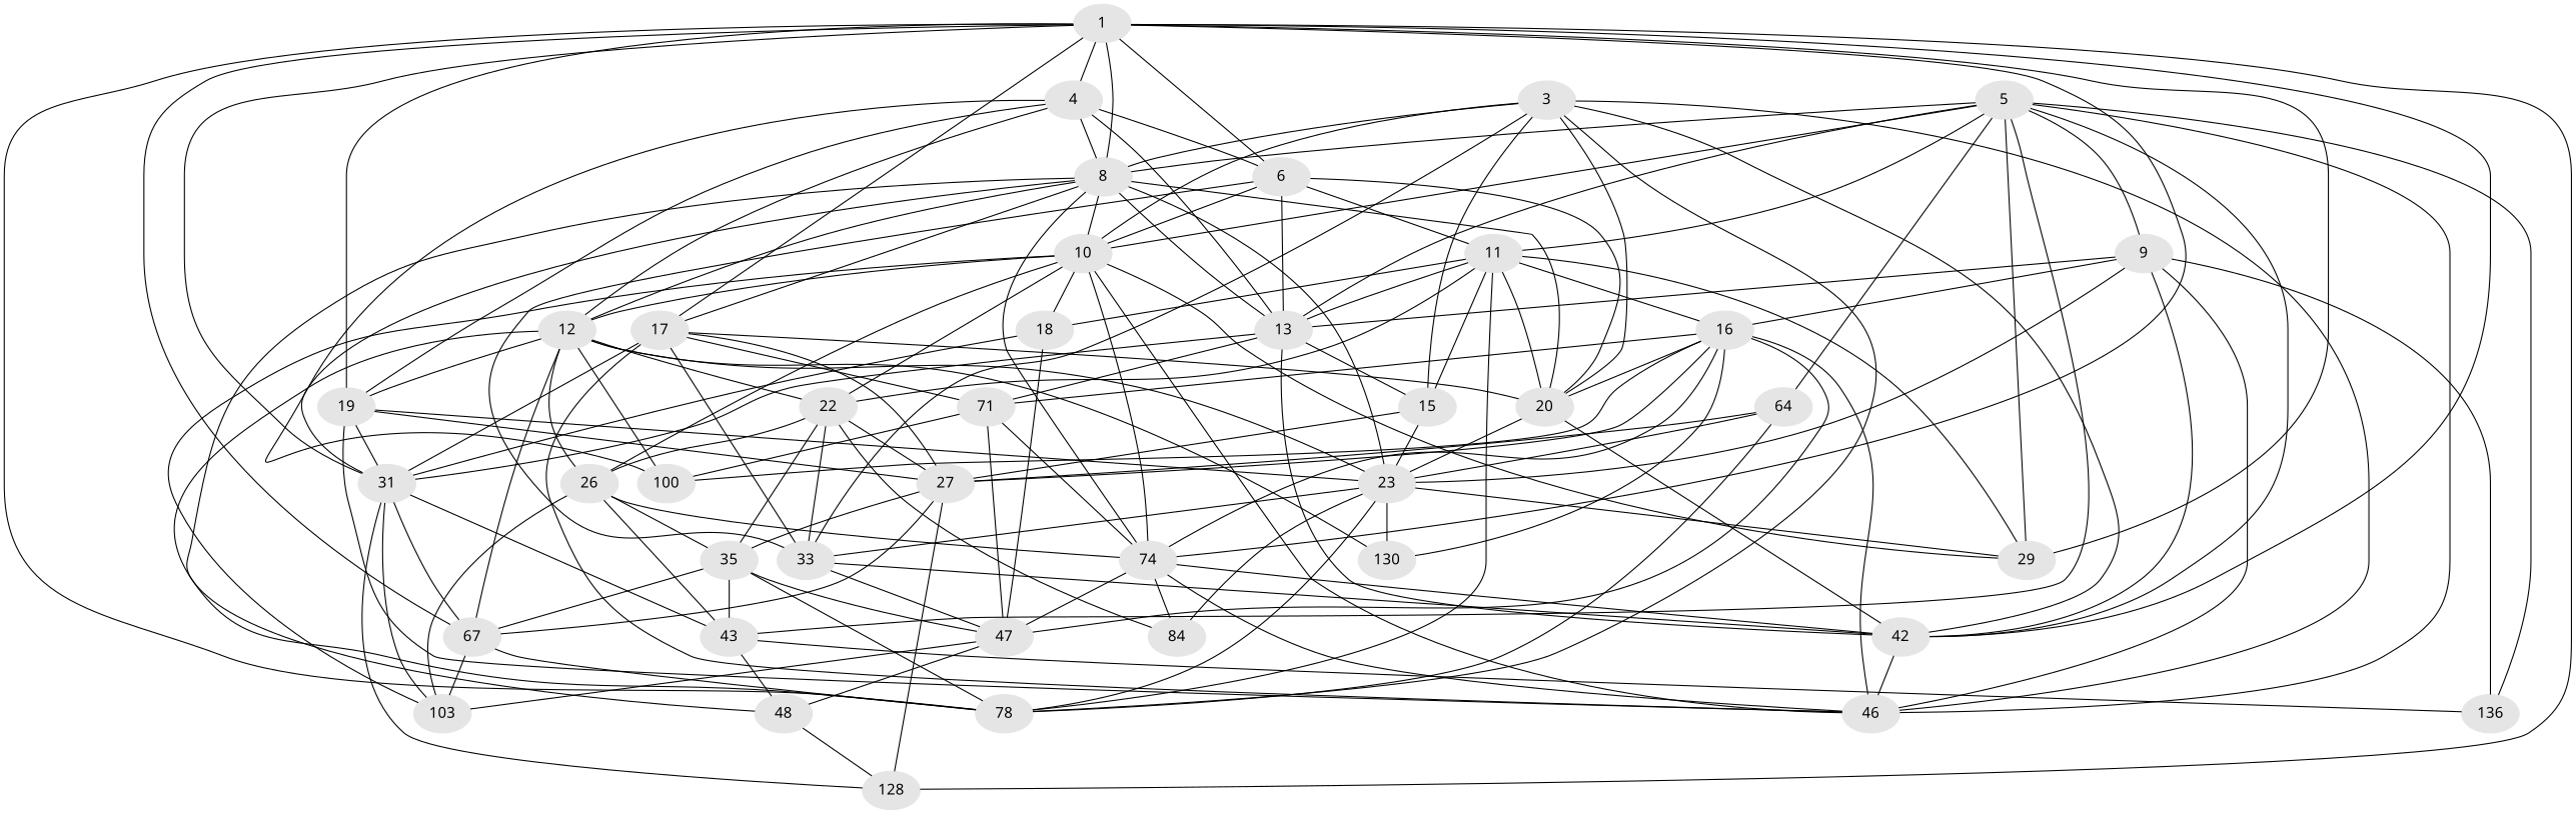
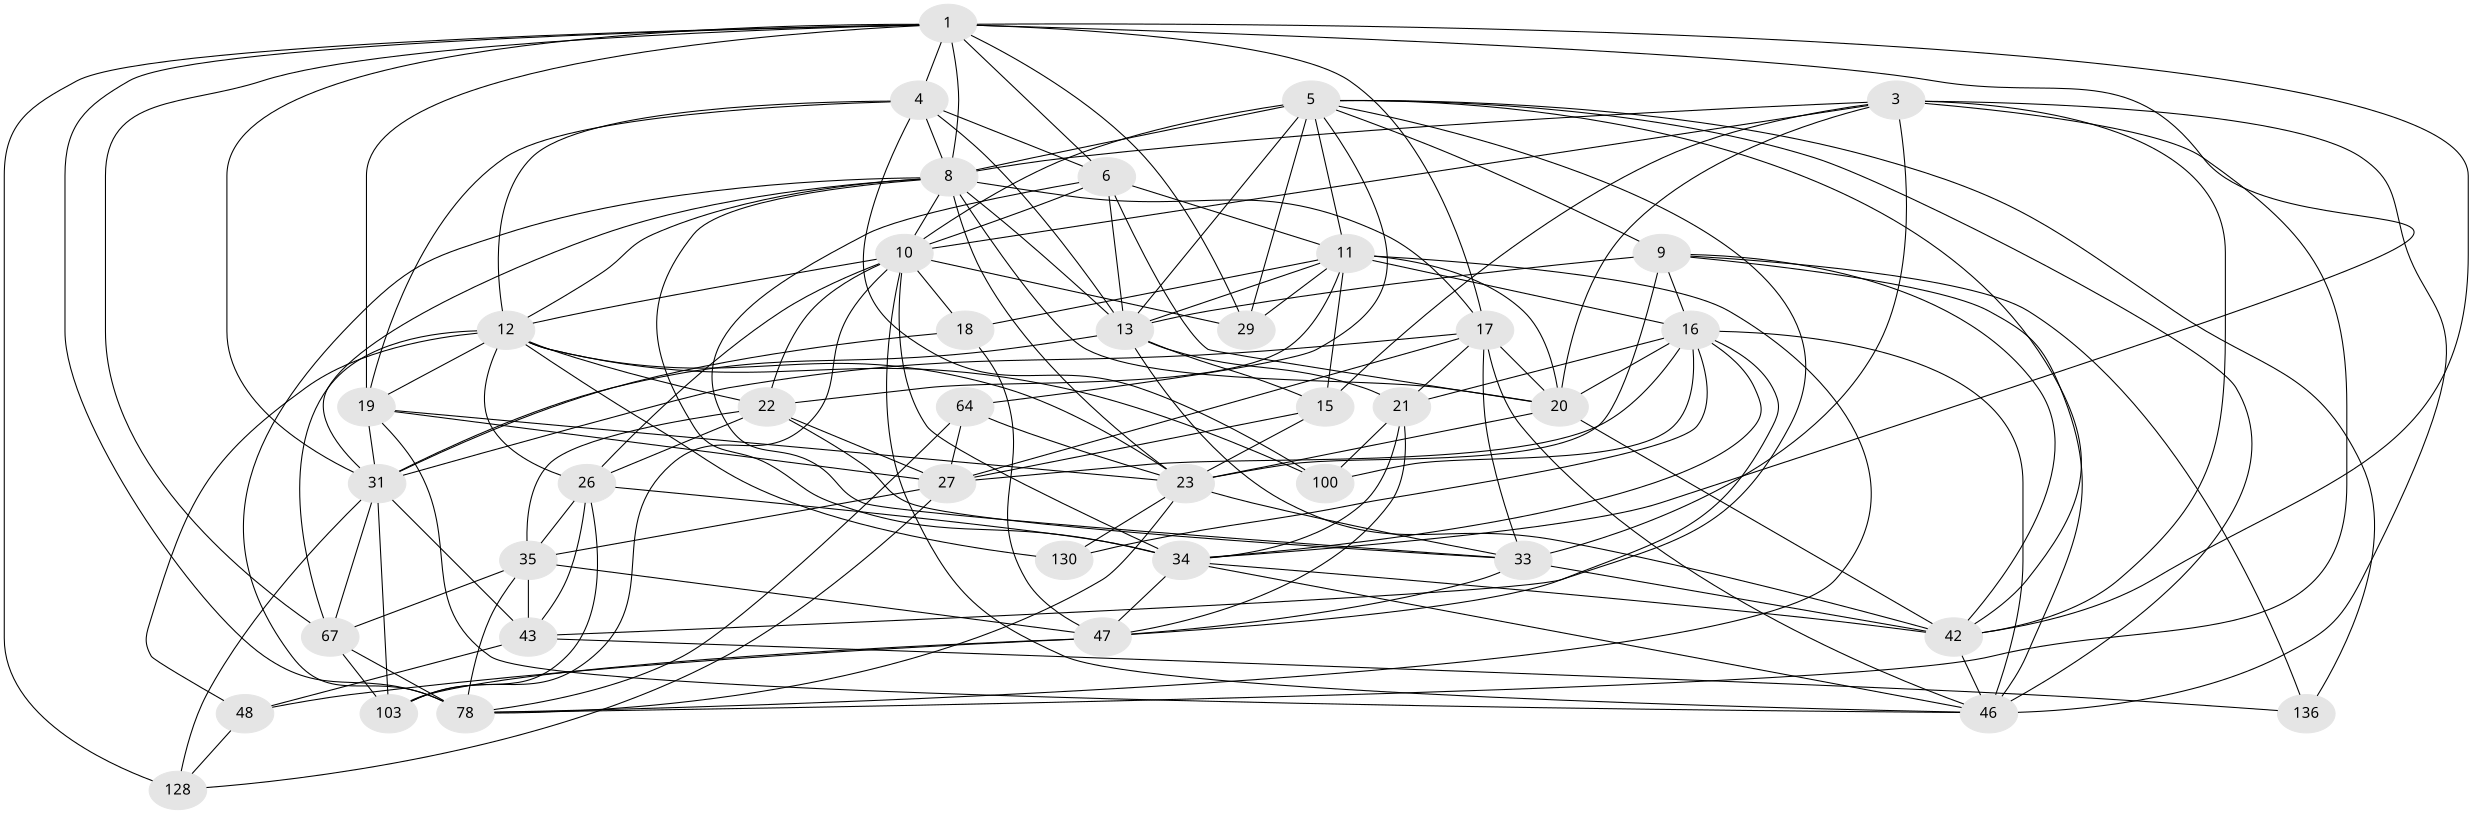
  graph {
    fontname="Noto Sans"
    node [color=gray90 fontname="Noto Sans" style=filled]
    edge [fontname="Noto Sans"]
    1 [super="+57+90+87"]
    4 [super="+65+81"]
    6 [super="+89+135"]
    8 [super="+60+44"]
    17 [super="+138+25"]
    19 [super="+114"]
    29 [super="+117+63"]
    31 [super="+137+68+74"]
-   34 [super="+70+93+71" label=74]
+   34 [super="+70+93+71"]
    42 [super="+56+80+112"]
    67 [super="+119+72+69"]
    78 [super="+141+125"]
    128
    12 [super="+82+36"]
    13 [super="+86+113"]
    100
    10 [super="+32+59+122"]
    20 [super="+53"]
    33 [super="+45"]
    11 [super="+38+120+37"]
    23 [super="+75+66+88+64"]
    46 [super="+94+133"]
-   21 [super="+102" label=71]
+   21 [super="+102"]
    27 [super="+92+107+41"]
    43 [super="+91"]
    103 [super="+139"]
    47 [super="+131+106"]
-   84
    18
    22 [super="+49+83"]
    26 [super="+110+99"]
    48
    130
    3 [super="+7"]
    15 [super="+24"]
    5 [super="+40+30+97"]
    9 [super="+50"]
    n38 [label=64]
    136
    16 [super="+52+51"]
    35 [super="+96+58+76"]
    1 -- 4
    1 -- 6
    1 -- 8
    1 -- 17
    1 -- 19 [weight=2]
    1 -- 29 [weight=2]
    1 -- 31
    1 -- 34
    1 -- 42
    1 -- 67
    1 -- 78
    1 -- 128
    4 -- 6
    4 -- 8
    4 -- 19
    4 -- 12
    4 -- 13 [weight=2]
    4 -- 100
    6 -- 13 [weight=2]
    6 -- 10
    6 -- 20
    6 -- 33
    6 -- 11
    8 -- 17
    8 -- 31
    8 -- 34
    8 -- 78
    8 -- 12
    8 -- 13
    8 -- 10
    8 -- 20
    8 -- 23
    17 -- 31
    17 -- 20
    17 -- 33
    17 -- 46
    17 -- 21
    17 -- 27
    19 -- 31
    19 -- 23
    19 -- 46
    19 -- 27 [weight=3]
    31 -- 67
    31 -- 128
    31 -- 43
    31 -- 103
    34 -- 42
    34 -- 46
    34 -- 47
-   34 -- 84
    42 -- 46
    67 -- 78
    67 -- 103 [weight=2]
    12 -- 19
    12 -- 67 [weight=2]
    12 -- 100
    12 -- 23
    12 -- 22
    12 -- 26
    12 -- 48
    12 -- 130 [weight=2]
    13 -- 31
    13 -- 42
    13 -- 21
    13 -- 15
    10 -- 29
    10 -- 34 [weight=2]
    10 -- 12
    10 -- 46
    10 -- 103
    10 -- 18
    10 -- 22
    10 -- 26
    20 -- 42
    20 -- 23
    33 -- 42 [weight=2]
    33 -- 47
    11 -- 29
    11 -- 78
    11 -- 13
    11 -- 20
    11 -- 18
    11 -- 22
    11 -- 15
    11 -- 16
-   23 -- 29
    23 -- 78
    23 -- 33
-   23 -- 84 [weight=2]
    23 -- 130
    21 -- 34
    21 -- 100
    21 -- 47
-   27 -- 67
    27 -- 128
    27 -- 35
    43 -- 48
    43 -- 136
    47 -- 103
    47 -- 48
    18 -- 31
    18 -- 47
    22 -- 33
    22 -- 27
-   22 -- 84
    22 -- 26
    22 -- 35
    26 -- 34 [weight=2]
    26 -- 43
    26 -- 103
    26 -- 35
    48 -- 128
    3 -- 8
    3 -- 42
    3 -- 78
    3 -- 10
    3 -- 20
    3 -- 33
    3 -- 46
    3 -- 15
    15 -- 23
    15 -- 27 [weight=2]
    5 -- 8 [weight=2]
    5 -- 29 [weight=3]
    5 -- 42
    5 -- 13
    5 -- 10 [weight=2]
    5 -- 11
    5 -- 46
    5 -- 43
    5 -- 9 [weight=2]
    5 -- n38
    5 -- 136
    9 -- 42
    9 -- 13
    9 -- 23 [weight=2]
    9 -- 46 [weight=2]
    9 -- 136
    9 -- 16
    n38 -- 78
    n38 -- 23
    n38 -- 27
    16 -- 34
    16 -- 100
    16 -- 20
    16 -- 46
    16 -- 21
    16 -- 27
    16 -- 47
    16 -- 130
    35 -- 67
    35 -- 78 [weight=2]
    35 -- 43 [weight=3]
    35 -- 47
  }
